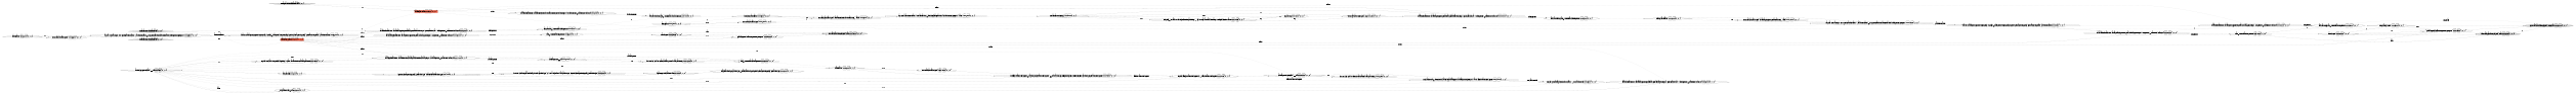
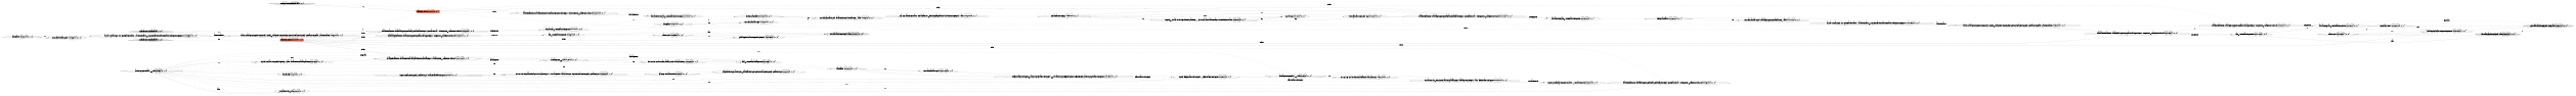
  digraph {
    rankdir=LR
    node [fillcolor=white shape=ellipse style=filled]
    edge [arrowhead=normal style=dashed]
    n1 [label="numShardsOverride = determineNumShardsFromCardinalityReport(cardinalityRunner.getReports().values(),effectiveMaxRowsPerSegment)@@@24@@@['0', '1', '0']"]
    n2 [label="LOG.info(\"Automatically determined numShards: \" + numShardsOverride)@@@25@@@['0', '1', '0']"]
    n3 [label="ParallelIndexTaskRunner<PartialHashSegmentGenerateTask,GeneratedPartitionsReport<GenericPartitionStat>> indexingRunner = createRunner(toolbox,null)@@@30@@@['0', '1', '0']"]
    n4 [label="ParallelIndexTaskRunner<PartialGenericSegmentMergeTask,PushedSegmentsReport> mergeRunner = createRunner(toolbox,null)@@@21@@@['0', '0', '1']"]
    n5 [label="TaskState mergeState = runNextPhase(mergeRunner)@@@22@@@['0', '0', '1']"]
    n6 [label="mergeState.isSuccess()@@@23@@@['0', '0', '1']" shape=diamond]
    n7 [fillcolor=lightgray label="return TaskStatus.fromCode(getId(),mergeState)@@@26@@@['0', '0', '1']"]
    n8 [label="return TaskStatus.failure(getId())@@@17@@@['0', '1', '0']"]
    n9 [label="int effectiveMaxRowsPerSegment = partitionsSpec.getMaxRowsPerSegment() == null? PartitionsSpec.DEFAULT_MAX_ROWS_PER_SEGMENT: partitionsSpec.getMaxRowsPerSegment()@@@19@@@['0', '1', '0']"]
    n10 [label="LOG.info(\"effective maxRowsPerSegment is: \" + effectiveMaxRowsPerSegment)@@@20@@@['0', '1', '0']"]
    n11 [fillcolor=lightgray label="runHashPartitionMultiPhaseParallel['1', '0', '0']" shape=diamond]
    n12 [label="ParallelIndexTaskRunner<PartialHashSegmentGenerateTask,GeneratedPartitionsReport<GenericPartitionStat>> indexingRunner = createRunner(toolbox,null)@@@3@@@['1', '0', '0']"]
    n13 [fillcolor=tomato label="TaskToolbox toolbox@@@2@@@['1', '1', '0']" shape=box]
    n14 [label="TaskState state = runNextPhase(indexingRunner)@@@4@@@['1', '0', '0']"]
    n15 [label="publishSegments(toolbox,mergeRunner.getReports())@@@24@@@['1', '0', '1']"]
    n16 [label="publishSegments(toolbox,mergeRunner.getReports())@@@40@@@['0', '1', '0']"]
    n17 [label="final ParallelIndexTaskRunner<PartialGenericSegmentMergeTask,PushedSegmentsReport> mergeRunner = createRunner(toolbox,null)@@@10@@@['1', '0', '0']"]
    n18 [label="ParallelIndexTaskRunner<PartialDimensionCardinalityTask,DimensionCardinalityReport> cardinalityRunner = createRunner(toolbox,null)@@@11@@@['0', '1', '0']"]
    n19 [label="final ParallelIndexTaskRunner<PartialGenericSegmentMergeTask,PushedSegmentsReport> mergeRunner = createRunner(toolbox,null)@@@37@@@['0', '1', '0']"]
    n20 [fillcolor=tomato label="TaskToolbox toolbox@@@2@@@['0', '0', '1']" shape=box]
    n21 [label="Map<Pair<Interval,Integer>,List<GenericPartitionLocation>> partitionToLocations = groupGenericPartitionLocationsPerPartition(indexingRunner.getReports())@@@35@@@['0', '1', '0']"]
    n22 [label="final List<PartialGenericSegmentMergeIOConfig> ioConfigs = createGenericMergeIOConfigs(ingestionSchema.getTuningConfig().getTotalNumMergeTasks(),partitionToLocations)@@@36@@@['0', '1', '0']"]
    n23 [label="TaskState indexingState = runNextPhase(indexingRunner)@@@15@@@['0', '0', '1']"]
    n24 [label="indexingState.isFailure()@@@16@@@['0', '0', '1']" shape=diamond]
    n25 [label="Map<Pair<Interval,Integer>,List<GenericPartitionLocation>> partitionToLocations = groupGenericPartitionLocationsPerPartition(indexingRunner.getReports())@@@19@@@['1', '0', '1']"]
    n26 [label="return TaskStatus.failure(getId(),PartialRangeSegmentGenerateTask.TYPE + \" failed\")@@@17@@@['0', '0', '1']"]
    n27 [label="state.isFailure()@@@5@@@['1', '0', '0']" shape=diamond]
    n28 [label="distributionState.isFailure()@@@5@@@['0', '0', '1']" shape=diamond]
    n29 [label="return TaskStatus.failure(getId())@@@6@@@['1', '0', '0']"]
    n30 [label="Map<Interval,PartitionBoundaries> intervalToPartitions = determineAllRangePartitions(distributionRunner.getReports().values())@@@8@@@['0', '0', '1']"]
    n31 [label="return TaskStatus.failure(getId(),PartialDimensionDistributionTask.TYPE + \" failed\")@@@6@@@['0', '0', '1']"]
    n32 [label="final List<PartialGenericSegmentMergeIOConfig> ioConfigs = createGenericMergeIOConfigs(ingestionSchema.getTuningConfig().getTotalNumMergeTasks(),partitionToLocations)@@@20@@@['1', '0', '1']"]
    n33 [label="intervalToPartitions.isEmpty()@@@9@@@['0', '0', '1']" shape=diamond]
    n34 [fillcolor=lightgray label="return TaskStatus.fromCode(getId(),state)@@@15@@@['1', '0', '0']"]
    n35 [label="throw new ISE(\"Could not create cardinality runner for hash partitioning.\")@@@13@@@['0', '1', '0']"]
    n36 [label="state = runNextPhase(cardinalityRunner)@@@15@@@['0', '1', '0']"]
    n37 [label="state.isFailure()@@@16@@@['0', '1', '0']" shape=diamond]
    n38 [label="state = runNextPhase(mergeRunner)@@@38@@@['0', '1', '0']"]
    n39 [label="state.isSuccess()@@@39@@@['0', '1', '0']" shape=diamond]
    n40 [fillcolor=lightgray label="return TaskStatus.fromCode(getId(),state)@@@42@@@['0', '1', '0']"]
    n41 [label="TaskState distributionState = runNextPhase(distributionRunner)@@@4@@@['0', '0', '1']"]
    n42 [label="ParallelIndexTaskRunner<PartialRangeSegmentGenerateTask,GeneratedPartitionsReport<GenericPartitionStat>> indexingRunner = createRunner(toolbox,null)@@@14@@@['0', '0', '1']"]
    n43 [label="LOG.warn(msg)@@@11@@@['0', '0', '1']"]
    n44 [label="return TaskStatus.success(getId(),msg)@@@12@@@['0', '0', '1']"]
    n45 [label="String msg = \"No valid rows for single dimension partitioning.\" + \" All rows may have invalid timestamps or multiple dimension values.\"@@@10@@@['0', '0', '1']"]
    n46 [label="state.isSuccess()@@@12@@@['1', '0', '0']" shape=diamond]
    n47 [label="state = runNextPhase(mergeRunner)@@@11@@@['1', '0', '0']"]
    n48 [label="cardinalityRunner == null@@@12@@@['0', '1', '0']" shape=diamond]
    n49 [fillcolor=lightgray label="runHashPartitionMultiPhaseParallel['0', '1', '0']" shape=diamond]
    n50 [label="TaskState state@@@3@@@['0', '1', '0']"]
    n51 [label="!(ingestionSchema.getTuningConfig().getPartitionsSpec() instanceof HashedPartitionsSpec)@@@4@@@['0', '1', '0']" shape=diamond]
    n52 [label="HashedPartitionsSpec partitionsSpec = (HashedPartitionsSpec)ingestionSchema.getTuningConfig().getPartitionsSpec()@@@8@@@['0', '1', '0']"]
    n53 [label="partitionsSpec.getNumShards() == null@@@9@@@['0', '1', '0']" shape=diamond]
    n54 [label="cardinalityRunner.getReports() == null@@@21@@@['0', '1', '0']" shape=diamond]
    n55 [label="LOG.info(\"numShards is unspecified, beginning %s phase.\",PartialDimensionCardinalityTask.TYPE)@@@10@@@['0', '1', '0']"]
    n56 [label="numShardsOverride = null@@@28@@@['0', '1', '0']"]
    n57 [label="throw new ISE(\"forceGuaranteedRollup is set but partitionsSpec (%s( is not a single_dim or hash partition spec.\",ingestionSchema.getTuningConfig().getPartitionsSpec())@@@5@@@['0', '1', '0']"]
    n58 [label="final Integer numShardsOverride@@@7@@@['0', '1', '0']" shape=diamond]
    n59 [label="state.isFailure()@@@32@@@['0', '1', '0']" shape=diamond]
    n60 [label="return TaskStatus.failure(getId())@@@33@@@['0', '1', '0']"]
    n61 [fillcolor=lightgray label="runRangePartitionMultiPhaseParallel['0', '0', '1']" shape=diamond]
    n62 [label="ParallelIndexTaskRunner<PartialDimensionDistributionTask,DimensionDistributionReport> distributionRunner = createRunner(toolbox,null)@@@3@@@['0', '0', '1']"]
    n63 [label="throw new ISE(\"Could not determine cardinalities for hash partitioning.\")@@@22@@@['0', '1', '0']"]
    n1 -> n2 [arrowhead=tee label=numShardsOverride style=dotted]
    n1 -> n2 [arrowhead=tee]
    n2 -> n3
    n4 -> n5 [arrowhead=tee label=mergeRunner]
    n4 -> n5
    n5 -> n6 [style=dotted]
    n5 -> n7 [label=mergeState style=dotted]
    n6 -> n7 [arrowhead=tee]
    n6 -> n15
    n6 -> n15 [label=true style=dotted]
    n8 -> n9
    n9 -> n1 [label=effectiveMaxRowsPerSegment style=dotted]
    n9 -> n10 [arrowhead=tee]
    n9 -> n10 [arrowhead=tee label=effectiveMaxRowsPerSegment style=dotted]
    n10 -> n54
    n11 -> n12
    n11 -> n13 [arrowhead=tee label=true style=dotted]
    n12 -> n14 [arrowhead=tee label=indexingRunner style=dotted]
    n12 -> n14
    n13 -> n3 [label=toolbox style=dotted]
    n13 -> n12 [label=toolbox]
    n13 -> n15 [label=toolbox]
    n13 -> n16 [arrowhead=tee label=toolbox]
    n13 -> n17 [arrowhead=tee label=toolbox]
    n13 -> n18 [arrowhead=tee label=toolbox]
    n13 -> n19 [label=toolbox]
    n13 -> n20 [arrowhead=tee label=0 style=dotted]
    n14 -> n27 [style=dotted]
    n14 -> n41 [label=0 style=dotted]
    n15 -> n7
    n15 -> n34 [style=dotted]
    n16 -> n40 [arrowhead=tee]
    n17 -> n4 [label=0 style=dotted]
    n17 -> n47 [arrowhead=tee]
    n17 -> n47 [arrowhead=tee label=mergeRunner style=dotted]
    n18 -> n36 [label=cardinalityRunner]
    n18 -> n48 [arrowhead=tee style=dotted]
    n18 -> n48 [arrowhead=tee label=cardinalityRunner style=dotted]
    n19 -> n38 [label=mergeRunner]
    n19 -> n38 [style=dotted]
    n20 -> n4 [label=toolbox style=dotted]
    n20 -> n15 [label=toolbox style=dotted]
    n20 -> n42 [label=toolbox]
    n20 -> n62 [label=toolbox style=dotted]
    n21 -> n22 [label=partitionToLocations]
    n21 -> n22 [style=dotted]
    n22 -> n19 [style=dotted]
    n23 -> n24 [style=dotted]
    n24 -> n25
    n24 -> n26 [arrowhead=tee label=true style=dotted]
    n24 -> n26 [arrowhead=tee style=dotted]
    n25 -> n32 [arrowhead=tee label=partitionToLocations]
    n25 -> n32 [arrowhead=tee style=dotted]
    n26 -> n25
    n27 -> n25 [style=dotted]
    n27 -> n28 [arrowhead=tee label=0 style=dotted]
    n27 -> n29
    n27 -> n29 [label=true style=dotted]
    n28 -> n30 [arrowhead=tee]
    n28 -> n31 [arrowhead=tee]
    n28 -> n31 [arrowhead=tee label=true style=dotted]
    n29 -> n25 [style=dotted]
    n29 -> n31 [label=0 style=dotted]
    n30 -> n33 [style=dotted]
    n31 -> n30
    n32 -> n4 [arrowhead=tee style=dotted]
    n32 -> n17
    n33 -> n42
    n33 -> n43 [label=true]
    n33 -> n44 [label=true]
    n33 -> n45
    n33 -> n45 [label=true style=dotted]
    n34 -> n7 [arrowhead=tee label=0]
    n35 -> n36 [arrowhead=tee]
    n36 -> n37 [arrowhead=tee style=dotted]
    n37 -> n8 [arrowhead=tee]
    n37 -> n8 [arrowhead=tee label=true style=dotted]
    n37 -> n9 [arrowhead=tee]
    n38 -> n39 [arrowhead=tee style=dotted]
    n38 -> n40 [label=state]
    n39 -> n16 [arrowhead=tee label=true style=dotted]
    n39 -> n16 [style=dotted]
    n39 -> n40 [arrowhead=tee]
    n41 -> n28 [arrowhead=tee style=dotted]
    n42 -> n23 [style=dotted]
    n42 -> n23 [label=indexingRunner]
    n43 -> n44 [style=dotted]
    n44 -> n42 [arrowhead=tee]
    n45 -> n43 [label=msg]
    n45 -> n43
    n45 -> n44 [label=msg]
    n46 -> n6 [arrowhead=tee label=0]
    n46 -> n15 [label=true]
    n46 -> n15
    n46 -> n34 [arrowhead=tee]
    n47 -> n5 [label=0]
    n47 -> n34 [label=state]
    n47 -> n46 [arrowhead=tee style=dotted]
    n48 -> n35 [arrowhead=tee]
    n48 -> n35 [arrowhead=tee label=true style=dotted]
    n48 -> n36
    n49 -> n13 [arrowhead=tee label=true style=dotted]
    n50 -> n51 [arrowhead=tee]
    n51 -> n57 [arrowhead=tee]
    n51 -> n57 [label=true]
    n51 -> n58
    n52 -> n53 [style=dotted]
    n53 -> n1 [label=true style=dotted]
    n53 -> n2 [arrowhead=tee label=true style=dotted]
    n53 -> n9 [arrowhead=tee label=true]
    n53 -> n10 [label=true]
    n53 -> n18 [label=true style=dotted]
    n53 -> n36 [label=true style=dotted]
    n53 -> n37 [arrowhead=tee label=true style=dotted]
-   n53 -> n48 [arrowhead=tee label=true style=dotted]
+   n53 -> n48 [arrowhead=tee label=mergeState style=dotted]
    n53 -> n50
    n53 -> n54 [label=true style=dotted]
    n53 -> n55 [arrowhead=tee label=true style=dotted]
    n53 -> n55
    n53 -> n56 [arrowhead=tee]
    n53 -> n56 [label=false style=dotted]
    n54 -> n1
    n54 -> n63 [arrowhead=tee style=dotted]
    n54 -> n63 [arrowhead=tee label=true]
    n55 -> n18
    n56 -> n3 [arrowhead=tee]
    n57 -> n58 [style=dotted]
    n58 -> n52
    n59 -> n21 [arrowhead=tee]
    n59 -> n60
    n59 -> n60 [arrowhead=tee label=true]
    n60 -> n21 [arrowhead=tee]
    n61 -> n20 [label=true]
    n61 -> n62 [style=dotted]
    n62 -> n41 [label=distributionRunner style=dotted]
    n62 -> n41 [arrowhead=tee style=dotted]
    n63 -> n1 [arrowhead=tee style=dotted]
  }
